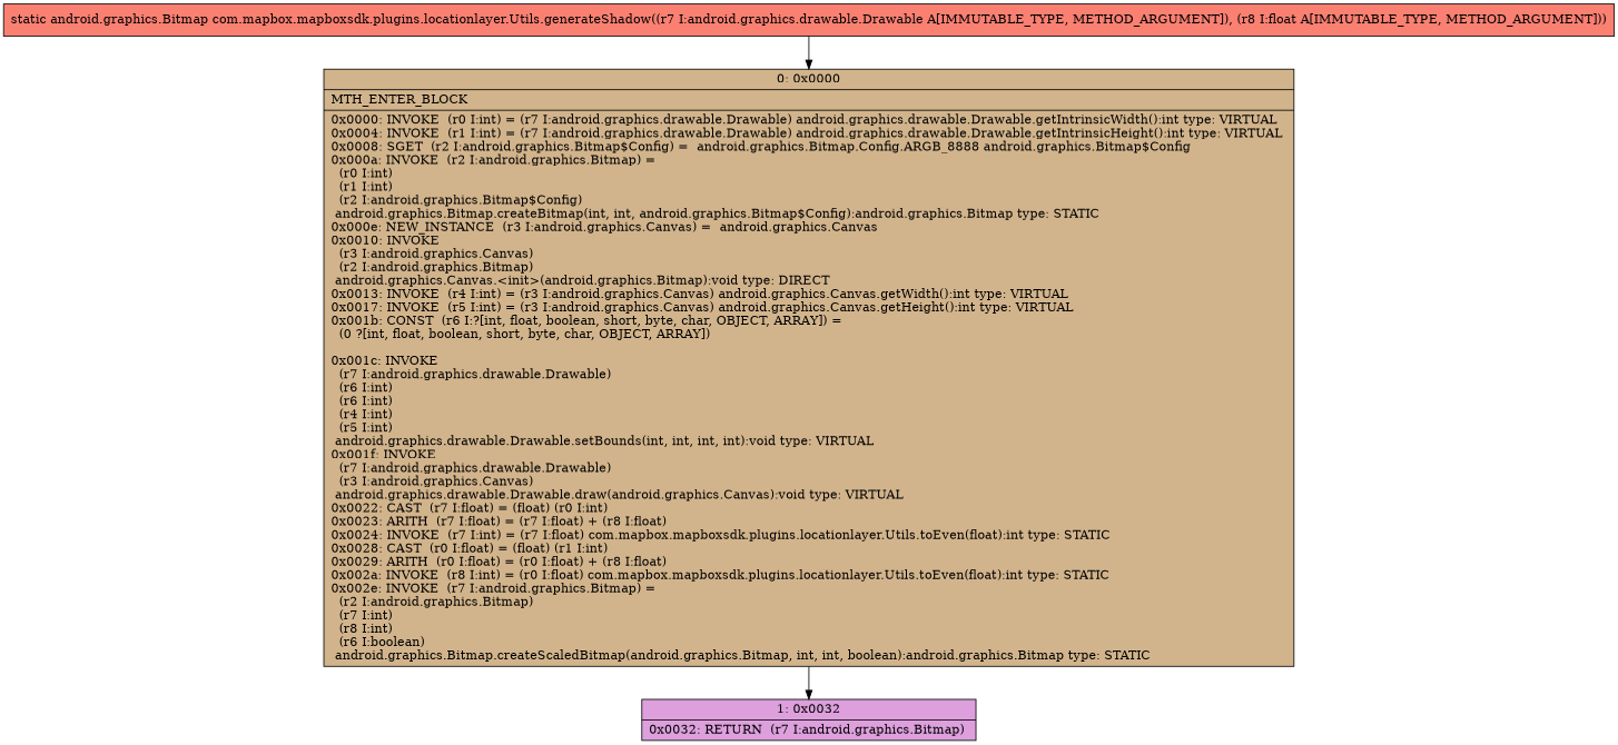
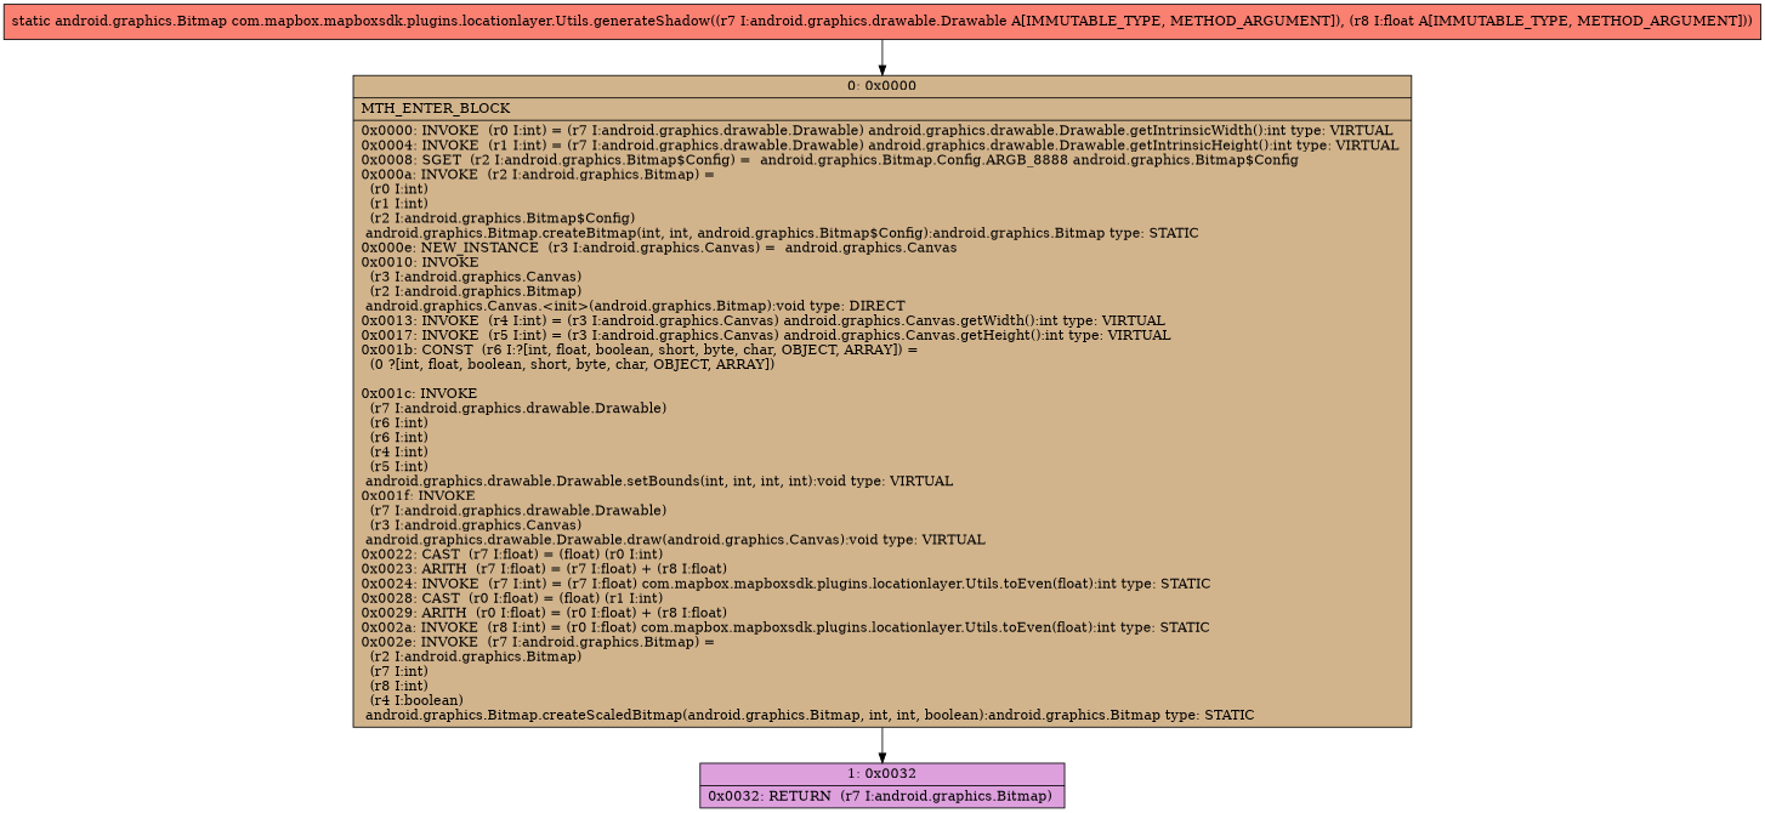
  digraph {
    node [shape=record style=filled]
-   n1 [label="{0\:\ 0x0000|MTH_ENTER_BLOCK\l|0x0000: INVOKE  (r0 I:int) = (r7 I:android.graphics.drawable.Drawable) android.graphics.drawable.Drawable.getIntrinsicWidth():int type: VIRTUAL \l0x0004: INVOKE  (r1 I:int) = (r7 I:android.graphics.drawable.Drawable) android.graphics.drawable.Drawable.getIntrinsicHeight():int type: VIRTUAL \l0x0008: SGET  (r2 I:android.graphics.Bitmap$Config) =  android.graphics.Bitmap.Config.ARGB_8888 android.graphics.Bitmap$Config \l0x000a: INVOKE  (r2 I:android.graphics.Bitmap) = \l  (r0 I:int)\l  (r1 I:int)\l  (r2 I:android.graphics.Bitmap$Config)\l android.graphics.Bitmap.createBitmap(int, int, android.graphics.Bitmap$Config):android.graphics.Bitmap type: STATIC \l0x000e: NEW_INSTANCE  (r3 I:android.graphics.Canvas) =  android.graphics.Canvas \l0x0010: INVOKE  \l  (r3 I:android.graphics.Canvas)\l  (r2 I:android.graphics.Bitmap)\l android.graphics.Canvas.\<init\>(android.graphics.Bitmap):void type: DIRECT \l0x0013: INVOKE  (r4 I:int) = (r3 I:android.graphics.Canvas) android.graphics.Canvas.getWidth():int type: VIRTUAL \l0x0017: INVOKE  (r5 I:int) = (r3 I:android.graphics.Canvas) android.graphics.Canvas.getHeight():int type: VIRTUAL \l0x001b: CONST  (r6 I:?[int, float, boolean, short, byte, char, OBJECT, ARRAY]) = \l  (0 ?[int, float, boolean, short, byte, char, OBJECT, ARRAY])\l \l0x001c: INVOKE  \l  (r7 I:android.graphics.drawable.Drawable)\l  (r6 I:int)\l  (r6 I:int)\l  (r4 I:int)\l  (r5 I:int)\l android.graphics.drawable.Drawable.setBounds(int, int, int, int):void type: VIRTUAL \l0x001f: INVOKE  \l  (r7 I:android.graphics.drawable.Drawable)\l  (r3 I:android.graphics.Canvas)\l android.graphics.drawable.Drawable.draw(android.graphics.Canvas):void type: VIRTUAL \l0x0022: CAST  (r7 I:float) = (float) (r0 I:int) \l0x0023: ARITH  (r7 I:float) = (r7 I:float) + (r8 I:float) \l0x0024: INVOKE  (r7 I:int) = (r7 I:float) com.mapbox.mapboxsdk.plugins.locationlayer.Utils.toEven(float):int type: STATIC \l0x0028: CAST  (r0 I:float) = (float) (r1 I:int) \l0x0029: ARITH  (r0 I:float) = (r0 I:float) + (r8 I:float) \l0x002a: INVOKE  (r8 I:int) = (r0 I:float) com.mapbox.mapboxsdk.plugins.locationlayer.Utils.toEven(float):int type: STATIC \l0x002e: INVOKE  (r7 I:android.graphics.Bitmap) = \l  (r2 I:android.graphics.Bitmap)\l  (r7 I:int)\l  (r8 I:int)\l  (r6 I:boolean)\l android.graphics.Bitmap.createScaledBitmap(android.graphics.Bitmap, int, int, boolean):android.graphics.Bitmap type: STATIC \l}" fillcolor=tan]
+   n1 [label="{0\:\ 0x0000|MTH_ENTER_BLOCK\l|0x0000: INVOKE  (r0 I:int) = (r7 I:android.graphics.drawable.Drawable) android.graphics.drawable.Drawable.getIntrinsicWidth():int type: VIRTUAL \l0x0004: INVOKE  (r1 I:int) = (r7 I:android.graphics.drawable.Drawable) android.graphics.drawable.Drawable.getIntrinsicHeight():int type: VIRTUAL \l0x0008: SGET  (r2 I:android.graphics.Bitmap$Config) =  android.graphics.Bitmap.Config.ARGB_8888 android.graphics.Bitmap$Config \l0x000a: INVOKE  (r2 I:android.graphics.Bitmap) = \l  (r0 I:int)\l  (r1 I:int)\l  (r2 I:android.graphics.Bitmap$Config)\l android.graphics.Bitmap.createBitmap(int, int, android.graphics.Bitmap$Config):android.graphics.Bitmap type: STATIC \l0x000e: NEW_INSTANCE  (r3 I:android.graphics.Canvas) =  android.graphics.Canvas \l0x0010: INVOKE  \l  (r3 I:android.graphics.Canvas)\l  (r2 I:android.graphics.Bitmap)\l android.graphics.Canvas.\<init\>(android.graphics.Bitmap):void type: DIRECT \l0x0013: INVOKE  (r4 I:int) = (r3 I:android.graphics.Canvas) android.graphics.Canvas.getWidth():int type: VIRTUAL \l0x0017: INVOKE  (r5 I:int) = (r3 I:android.graphics.Canvas) android.graphics.Canvas.getHeight():int type: VIRTUAL \l0x001b: CONST  (r6 I:?[int, float, boolean, short, byte, char, OBJECT, ARRAY]) = \l  (0 ?[int, float, boolean, short, byte, char, OBJECT, ARRAY])\l \l0x001c: INVOKE  \l  (r7 I:android.graphics.drawable.Drawable)\l  (r6 I:int)\l  (r6 I:int)\l  (r4 I:int)\l  (r5 I:int)\l android.graphics.drawable.Drawable.setBounds(int, int, int, int):void type: VIRTUAL \l0x001f: INVOKE  \l  (r7 I:android.graphics.drawable.Drawable)\l  (r3 I:android.graphics.Canvas)\l android.graphics.drawable.Drawable.draw(android.graphics.Canvas):void type: VIRTUAL \l0x0022: CAST  (r7 I:float) = (float) (r0 I:int) \l0x0023: ARITH  (r7 I:float) = (r7 I:float) + (r8 I:float) \l0x0024: INVOKE  (r7 I:int) = (r7 I:float) com.mapbox.mapboxsdk.plugins.locationlayer.Utils.toEven(float):int type: STATIC \l0x0028: CAST  (r0 I:float) = (float) (r1 I:int) \l0x0029: ARITH  (r0 I:float) = (r0 I:float) + (r8 I:float) \l0x002a: INVOKE  (r8 I:int) = (r0 I:float) com.mapbox.mapboxsdk.plugins.locationlayer.Utils.toEven(float):int type: STATIC \l0x002e: INVOKE  (r7 I:android.graphics.Bitmap) = \l  (r2 I:android.graphics.Bitmap)\l  (r7 I:int)\l  (r8 I:int)\l  (r4 I:boolean)\l android.graphics.Bitmap.createScaledBitmap(android.graphics.Bitmap, int, int, boolean):android.graphics.Bitmap type: STATIC \l}" fillcolor=tan]
    n2 [label="{1\:\ 0x0032|0x0032: RETURN  (r7 I:android.graphics.Bitmap) \l}" fillcolor=plum]
    n3 [label="{static android.graphics.Bitmap com.mapbox.mapboxsdk.plugins.locationlayer.Utils.generateShadow((r7 I:android.graphics.drawable.Drawable A[IMMUTABLE_TYPE, METHOD_ARGUMENT]), (r8 I:float A[IMMUTABLE_TYPE, METHOD_ARGUMENT])) }" fillcolor=salmon]
    n1 -> n2
    n3 -> n1
  }
